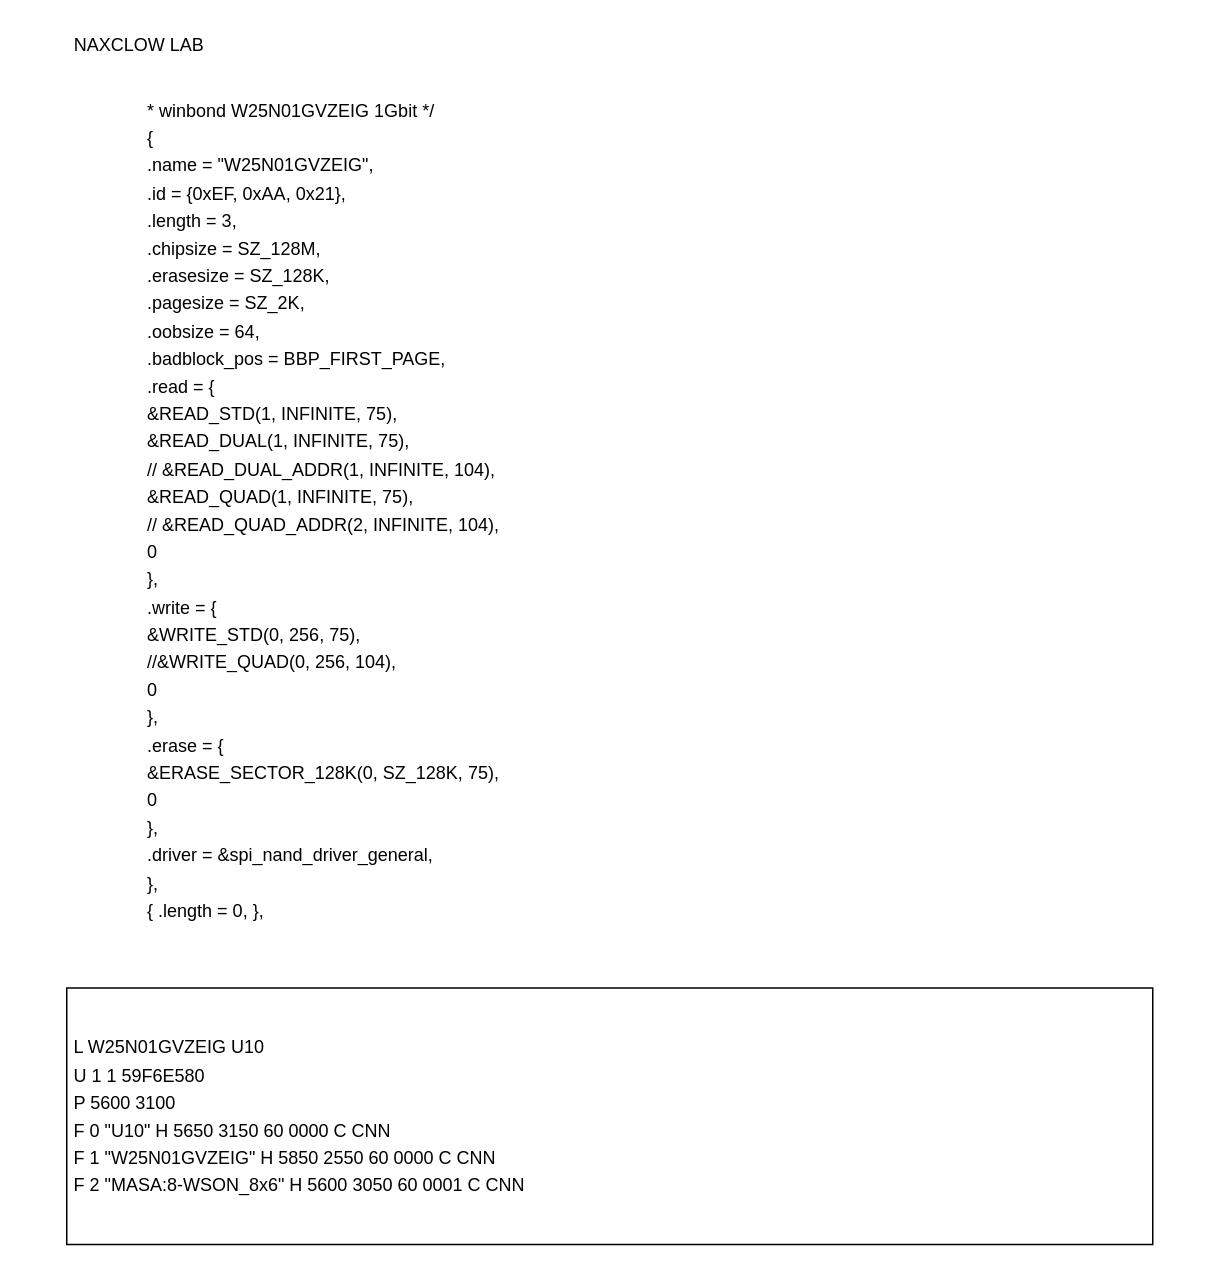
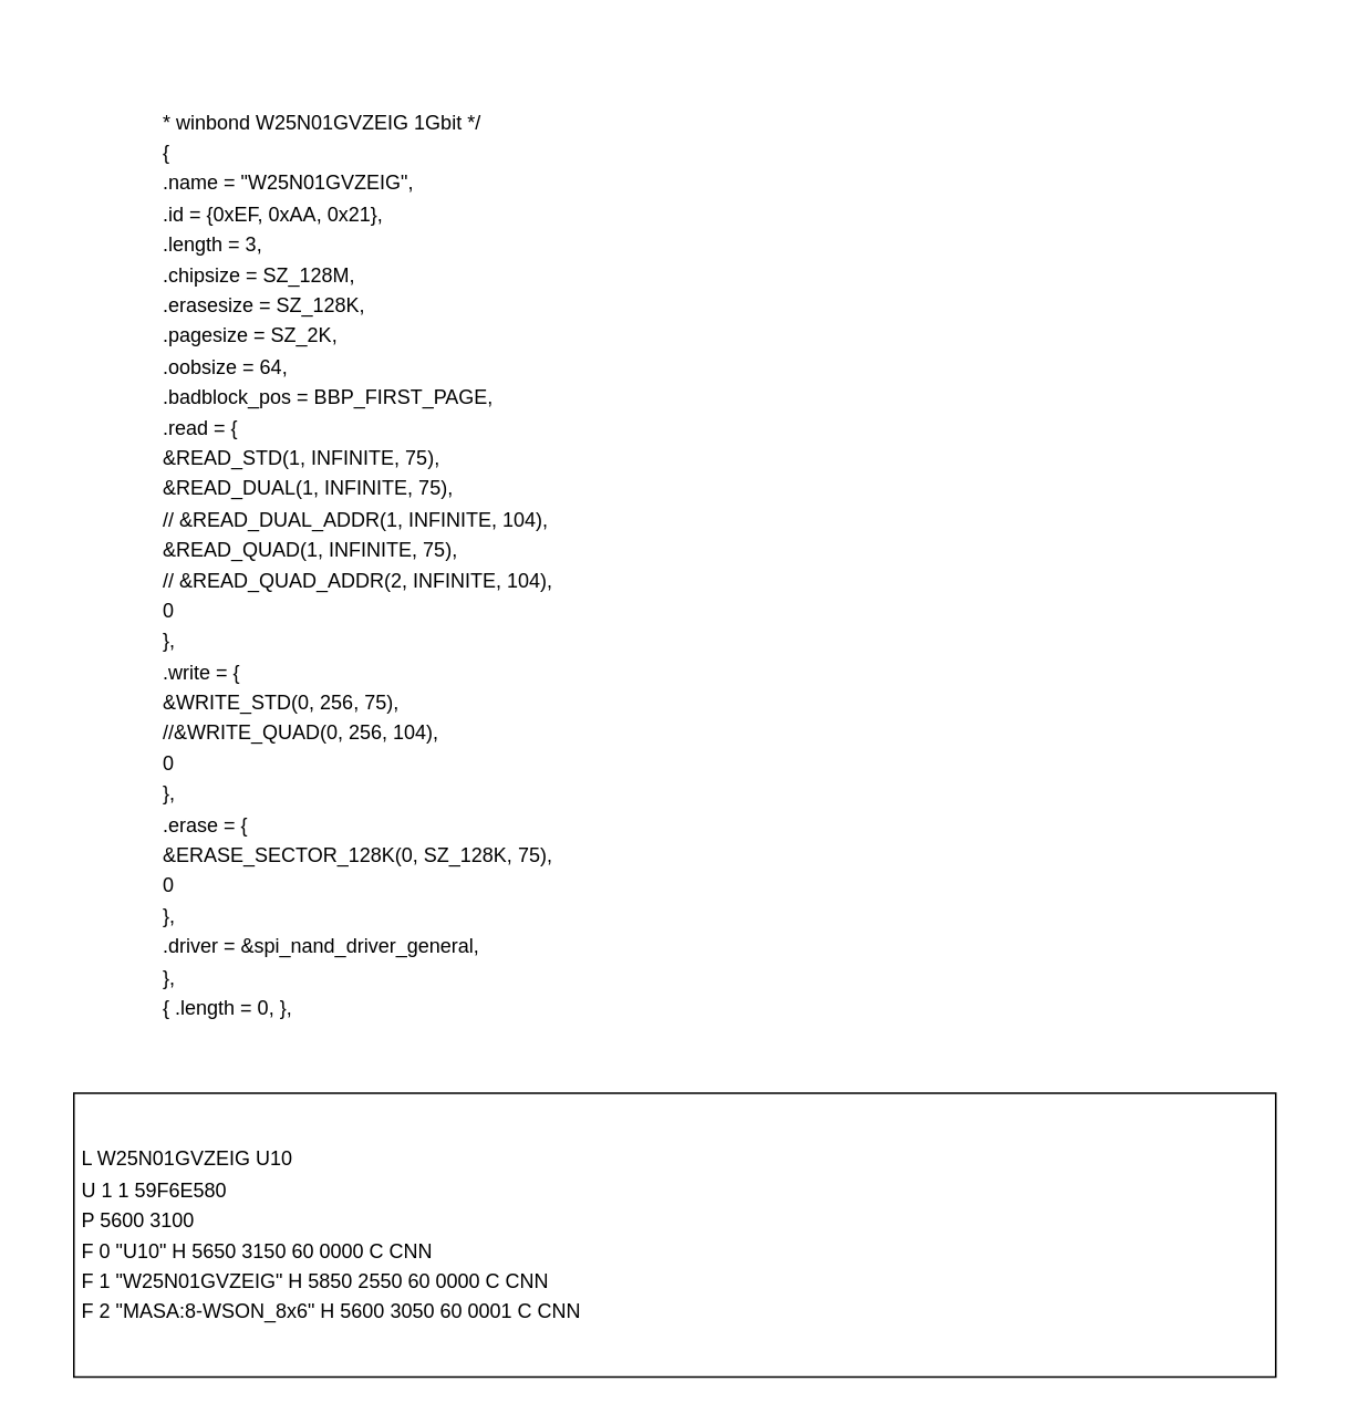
  <mxCell id="0" />
  <mxCell id="1" parent="0" />
- <mxCell id="2" value="NAXCLOW LAB" style="text;html=1;strokeColor=none;fillColor=none;align=center;verticalAlign=middle;whiteSpace=wrap;rounded=0;" parent="1" vertex="1"><mxGeometry x="20" y="20" width="145" height="20" as="geometry" /></mxCell>
  <mxCell id="3" value="&lt;table&gt;&lt;tbody&gt;&lt;tr&gt;&lt;td id=&quot;LC869&quot;&gt;&lt;span&gt;&lt;span&gt;*&lt;/span&gt; winbond W25N01GVZEIG  1Gbit &lt;span&gt;*/&lt;/span&gt;&lt;/span&gt;&lt;/td&gt;&lt;/tr&gt;&lt;tr&gt;&lt;td id=&quot;LC870&quot;&gt;&#09;{&lt;/td&gt;&lt;/tr&gt;&lt;tr&gt;&lt;td id=&quot;LC871&quot;&gt;&#09;&#09;.&lt;span&gt;name&lt;/span&gt;      = &lt;span&gt;&lt;span&gt;&quot;&lt;/span&gt;W25N01GVZEIG&lt;span&gt;&quot;&lt;/span&gt;&lt;/span&gt;,&lt;/td&gt;&lt;/tr&gt;&lt;tr&gt;&lt;td id=&quot;LC872&quot;&gt;&#09;&#09;.&lt;span&gt;id&lt;/span&gt;        = {&lt;span&gt;0xEF&lt;/span&gt;, &lt;span&gt;0xAA&lt;/span&gt;, &lt;span&gt;0x21&lt;/span&gt;},&lt;/td&gt;&lt;/tr&gt;&lt;tr&gt;&lt;td id=&quot;LC873&quot;&gt;&#09;&#09;.&lt;span&gt;length&lt;/span&gt;    = &lt;span&gt;3&lt;/span&gt;,&lt;/td&gt;&lt;/tr&gt;&lt;tr&gt;&lt;td id=&quot;LC874&quot;&gt;&#09;&#09;.&lt;span&gt;chipsize&lt;/span&gt;  = SZ_128M,&lt;/td&gt;&lt;/tr&gt;&lt;tr&gt;&lt;td id=&quot;LC875&quot;&gt;&#09;&#09;.&lt;span&gt;erasesize&lt;/span&gt; = SZ_128K,&lt;/td&gt;&lt;/tr&gt;&lt;tr&gt;&lt;td id=&quot;LC876&quot;&gt;&#09;&#09;.&lt;span&gt;pagesize&lt;/span&gt;  = SZ_2K,&lt;/td&gt;&lt;/tr&gt;&lt;tr&gt;&lt;td id=&quot;LC877&quot;&gt;&#09;&#09;.&lt;span&gt;oobsize&lt;/span&gt;   = &lt;span&gt;64&lt;/span&gt;,&lt;/td&gt;&lt;/tr&gt;&lt;tr&gt;&lt;td id=&quot;LC878&quot;&gt;&#09;&#09;.&lt;span&gt;badblock_pos&lt;/span&gt;    = BBP_FIRST_PAGE,&lt;/td&gt;&lt;/tr&gt;&lt;tr&gt;&lt;td id=&quot;LC879&quot;&gt;&#09;&#09;.&lt;span&gt;read&lt;/span&gt;      = {&lt;/td&gt;&lt;/tr&gt;&lt;tr&gt;&lt;td id=&quot;LC880&quot;&gt;&#09;&#09;&#09;&amp;amp;&lt;span&gt;READ_STD&lt;/span&gt;(&lt;span&gt;1&lt;/span&gt;, INFINITE, &lt;span&gt;75&lt;/span&gt;),&lt;/td&gt;&lt;/tr&gt;&lt;tr&gt;&lt;td id=&quot;LC881&quot;&gt;&#09;&#09;&#09;&amp;amp;&lt;span&gt;READ_DUAL&lt;/span&gt;(&lt;span&gt;1&lt;/span&gt;, INFINITE, &lt;span&gt;75&lt;/span&gt;),&lt;/td&gt;&lt;/tr&gt;&lt;tr&gt;&lt;td id=&quot;LC882&quot;&gt;&lt;span&gt;&lt;span&gt;//&lt;/span&gt;&#09;&amp;amp;READ_DUAL_ADDR(1, INFINITE, 104),&lt;/span&gt;&lt;/td&gt;&lt;/tr&gt;&lt;tr&gt;&lt;td id=&quot;LC883&quot;&gt;&#09;&#09;&#09;&amp;amp;&lt;span&gt;READ_QUAD&lt;/span&gt;(&lt;span&gt;1&lt;/span&gt;, INFINITE, &lt;span&gt;75&lt;/span&gt;),&lt;/td&gt;&lt;/tr&gt;&lt;tr&gt;&lt;td id=&quot;LC884&quot;&gt;&lt;span&gt;&lt;span&gt;//&lt;/span&gt;&#09;&amp;amp;READ_QUAD_ADDR(2, INFINITE, 104),&lt;/span&gt;&lt;/td&gt;&lt;/tr&gt;&lt;tr&gt;&lt;td id=&quot;LC885&quot;&gt;&lt;span&gt;0&lt;/span&gt;&lt;/td&gt;&lt;/tr&gt;&lt;tr&gt;&lt;td id=&quot;LC886&quot;&gt;&#09;&#09;},&lt;/td&gt;&lt;/tr&gt;&lt;tr&gt;&lt;td id=&quot;LC887&quot;&gt;&#09;&#09;.&lt;span&gt;write&lt;/span&gt;     = {&lt;/td&gt;&lt;/tr&gt;&lt;tr&gt;&lt;td id=&quot;LC888&quot;&gt;&#09;&#09;&#09;&amp;amp;&lt;span&gt;WRITE_STD&lt;/span&gt;(&lt;span&gt;0&lt;/span&gt;, &lt;span&gt;256&lt;/span&gt;, &lt;span&gt;75&lt;/span&gt;),&lt;/td&gt;&lt;/tr&gt;&lt;tr&gt;&lt;td id=&quot;LC889&quot;&gt;&lt;span&gt;&lt;span&gt;//&lt;/span&gt;&amp;amp;WRITE_QUAD(0, 256, 104),&lt;/span&gt;&lt;/td&gt;&lt;/tr&gt;&lt;tr&gt;&lt;td id=&quot;LC890&quot;&gt;&lt;span&gt;0&lt;/span&gt;&lt;/td&gt;&lt;/tr&gt;&lt;tr&gt;&lt;td id=&quot;LC891&quot;&gt;&#09;&#09;},&lt;/td&gt;&lt;/tr&gt;&lt;tr&gt;&lt;td id=&quot;LC892&quot;&gt;&#09;&#09;.&lt;span&gt;erase&lt;/span&gt;     = {&lt;/td&gt;&lt;/tr&gt;&lt;tr&gt;&lt;td id=&quot;LC893&quot;&gt;&#09;&#09;&#09;&amp;amp;&lt;span&gt;ERASE_SECTOR_128K&lt;/span&gt;(&lt;span&gt;0&lt;/span&gt;, SZ_128K, &lt;span&gt;75&lt;/span&gt;),&lt;/td&gt;&lt;/tr&gt;&lt;tr&gt;&lt;td id=&quot;LC894&quot;&gt;&lt;span&gt;0&lt;/span&gt;&lt;/td&gt;&lt;/tr&gt;&lt;tr&gt;&lt;td id=&quot;LC895&quot;&gt;&#09;&#09;},&lt;/td&gt;&lt;/tr&gt;&lt;tr&gt;&lt;td id=&quot;LC896&quot;&gt;&#09;&#09;.&lt;span&gt;driver&lt;/span&gt;    = &amp;amp;spi_nand_driver_general,&lt;/td&gt;&lt;/tr&gt;&lt;tr&gt;&lt;td id=&quot;LC897&quot;&gt;&#09;},&lt;/td&gt;&lt;/tr&gt;&lt;tr&gt;&lt;td id=&quot;LC898&quot;&gt;&#09;{&#09;.&lt;span&gt;length&lt;/span&gt;    = &lt;span&gt;0&lt;/span&gt;,&#09;},&lt;/td&gt;&lt;/tr&gt;&lt;/tbody&gt;&lt;/table&gt;" style="text;html=1;strokeColor=none;fillColor=none;align=left;verticalAlign=middle;whiteSpace=wrap;rounded=0;" parent="1" vertex="1"><mxGeometry x="93" y="62" width="697" height="555" as="geometry" /></mxCell>
  <mxCell id="4" value="&lt;table&gt;&lt;tbody&gt;&lt;tr&gt;&lt;td id=&quot;LC191&quot;&gt;L W25N01GVZEIG U10&lt;/td&gt;&lt;/tr&gt;&lt;tr&gt;&lt;td id=&quot;LC192&quot;&gt;U 1 1 59F6E580&lt;/td&gt;&lt;/tr&gt;&lt;tr&gt;&lt;td id=&quot;LC193&quot;&gt;P 5600 3100&lt;/td&gt;&lt;/tr&gt;&lt;tr&gt;&lt;td id=&quot;LC194&quot;&gt;F 0 &quot;U10&quot; H 5650 3150 60  0000 C CNN&lt;/td&gt;&lt;/tr&gt;&lt;tr&gt;&lt;td id=&quot;LC195&quot;&gt;F 1 &quot;W25N01GVZEIG&quot; H 5850 2550 60  0000 C CNN&lt;/td&gt;&lt;/tr&gt;&lt;tr&gt;&lt;td id=&quot;LC196&quot;&gt;F 2 &quot;MASA:8-WSON_8x6&quot; H 5600 3050 60  0001 C CNN&lt;/td&gt;&lt;/tr&gt;&lt;/tbody&gt;&lt;/table&gt;" style="rounded=0;whiteSpace=wrap;html=1;align=left;" parent="1" vertex="1"><mxGeometry x="44" y="658" width="724" height="171" as="geometry" /></mxCell>
